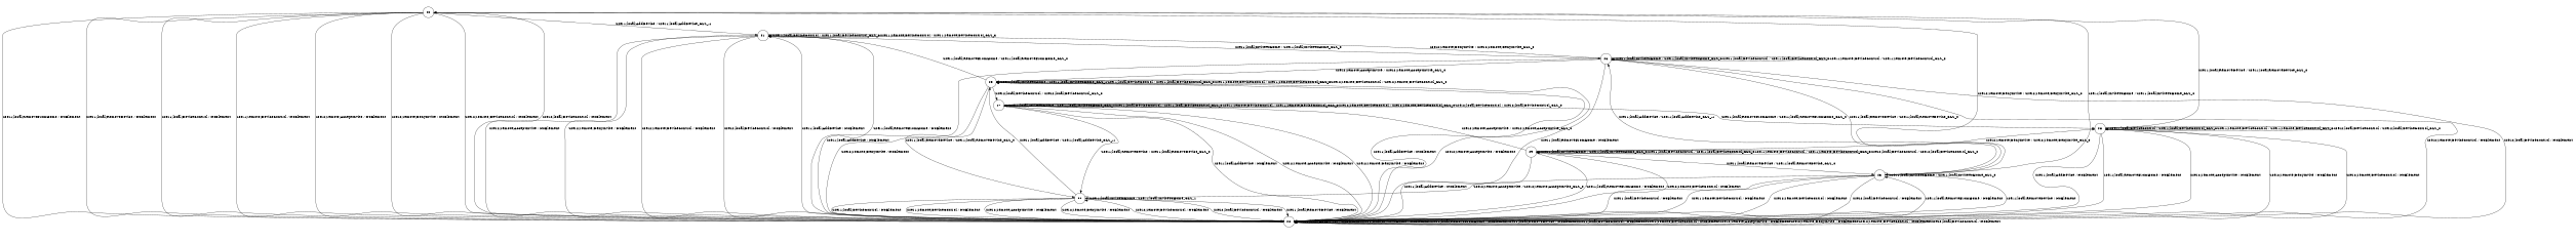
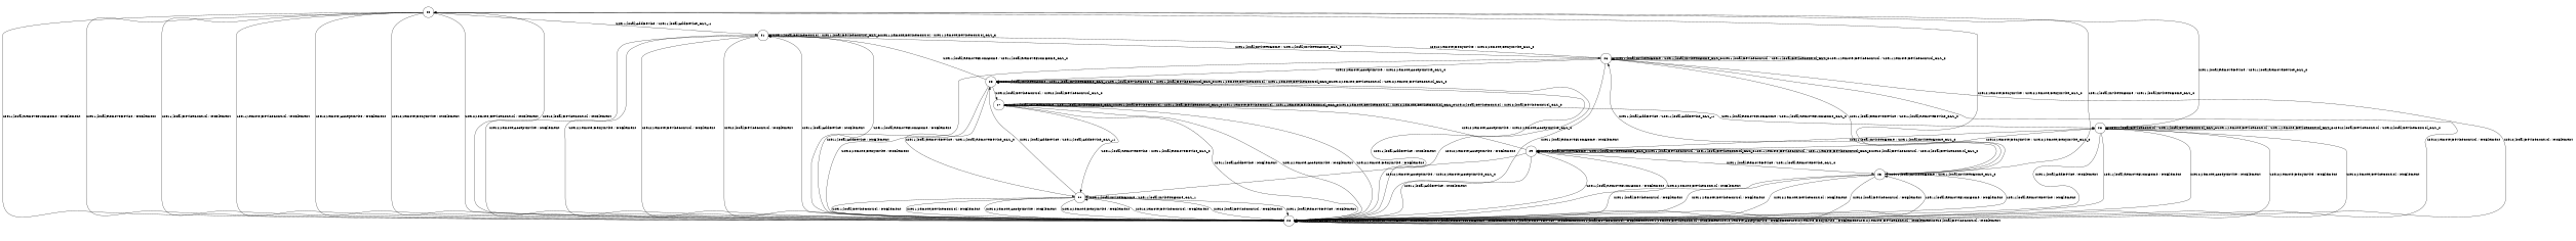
  digraph {
    node [shape=circle]
    n1 [label=s0]
    n2 [label=s1]
    n3 [label=s2]
    n4 [label=s3]
    n5 [label=s6]
    n6 [label=s4]
    n7 [label=s5]
    n8 [label=s7]
    n9 [label=s8]
    n10 [label=s9]
    n1 -> n2 [label="user1|local|AddDevice / user1|local|AddDevice_CLS_-1"]
    n1 -> n3 [label="user1|local|RemoveFromHome / NoElement"]
    n1 -> n3 [label="user1|local|RemoveDevice / NoElement"]
    n1 -> n3 [label="user1|local|DeviceControl / NoElement"]
    n1 -> n3 [label="user1|remote|DeviceControl / NoElement"]
    n1 -> n3 [label="user2|remote|AcceptInvite / NoElement"]
    n1 -> n3 [label="user2|remote|DenyInvite / NoElement"]
    n1 -> n3 [label="user2|remote|DeviceControl / NoElement"]
    n1 -> n3 [label="user2|local|DeviceControl / NoElement"]
    n1 -> n4 [label="user1|local|InviteToHome / user1|local|InviteToHome_CLS_0"]
    n2 -> n2 [label="user1|local|DeviceControl / user1|local|DeviceControl_CLS_0"]
    n2 -> n2 [label="user1|remote|DeviceControl / user1|remote|DeviceControl_CLS_3"]
    n2 -> n3 [label="user1|local|AddDevice / NoElement"]
    n2 -> n3 [label="user1|local|RemoveFromHome / NoElement"]
    n2 -> n3 [label="user2|remote|AcceptInvite / NoElement"]
    n2 -> n3 [label="user2|remote|DenyInvite / NoElement"]
    n2 -> n3 [label="user2|remote|DeviceControl / NoElement"]
    n2 -> n3 [label="user2|local|DeviceControl / NoElement"]
    n2 -> n5 [label="user1|local|InviteToHome / user1|local|InviteToHome_CLS_0"]
    n3 -> n3 [label="user1|local|AddDevice / NoElement"]
    n3 -> n3 [label="user1|local|InviteToHome / NoElement"]
    n3 -> n3 [label="user1|local|RemoveFromHome / NoElement"]
    n3 -> n3 [label="user1|local|RemoveDevice / NoElement"]
    n3 -> n3 [label="user1|local|DeviceControl / NoElement"]
    n3 -> n3 [label="user1|remote|DeviceControl / NoElement"]
    n3 -> n3 [label="user2|remote|AcceptInvite / NoElement"]
    n3 -> n3 [label="user2|remote|DenyInvite / NoElement"]
    n3 -> n3 [label="user2|remote|DeviceControl / NoElement"]
    n3 -> n3 [label="user2|local|DeviceControl / NoElement"]
    n4 -> n1 [label="user2|remote|DenyInvite / user2|remote|DenyInvite_CLS_0"]
    n4 -> n3 [label="user1|local|RemoveFromHome / NoElement"]
    n4 -> n3 [label="user1|local|RemoveDevice / NoElement"]
    n4 -> n3 [label="user1|local|DeviceControl / NoElement"]
    n4 -> n3 [label="user1|remote|DeviceControl / NoElement"]
    n4 -> n3 [label="user2|remote|DeviceControl / NoElement"]
    n4 -> n3 [label="user2|local|DeviceControl / NoElement"]
    n4 -> n4 [label="user1|local|InviteToHome / user1|local|InviteToHome_CLS_0"]
    n4 -> n5 [label="user1|local|AddDevice / user1|local|AddDevice_CLS_-1"]
-   n4 -> n6 [label="user2|remote|AcceptInvite / user2|remote|AcceptInvite_CLS_0"]
+   n10 -> n6 [label="user2|remote|AcceptInvite / user2|remote|AcceptInvite_CLS_0"]
    n5 -> n2 [label="user2|remote|DenyInvite / user2|remote|DenyInvite_CLS_0"]
    n5 -> n3 [label="user1|local|AddDevice / NoElement"]
    n5 -> n3 [label="user1|local|RemoveFromHome / NoElement"]
    n5 -> n3 [label="user2|remote|DeviceControl / NoElement"]
    n5 -> n3 [label="user2|local|DeviceControl / NoElement"]
    n5 -> n4 [label="user1|local|RemoveDevice / user1|local|RemoveDevice_CLS_0"]
    n5 -> n5 [label="user1|local|InviteToHome / user1|local|InviteToHome_CLS_0"]
    n5 -> n5 [label="user1|local|DeviceControl / user1|local|DeviceControl_CLS_0"]
    n5 -> n5 [label="user1|remote|DeviceControl / user1|remote|DeviceControl_CLS_3"]
    n5 -> n7 [label="user2|remote|AcceptInvite / user2|remote|AcceptInvite_CLS_0"]
    n6 -> n3 [label="user1|local|RemoveDevice / NoElement"]
    n6 -> n3 [label="user1|local|DeviceControl / NoElement"]
    n6 -> n3 [label="user1|remote|DeviceControl / NoElement"]
    n6 -> n3 [label="user2|remote|AcceptInvite / NoElement"]
    n6 -> n3 [label="user2|remote|DenyInvite / NoElement"]
    n6 -> n3 [label="user2|remote|DeviceControl / NoElement"]
    n6 -> n3 [label="user2|local|DeviceControl / NoElement"]
    n6 -> n6 [label="user1|local|InviteToHome / user1|local|InviteToHome_CLS_1"]
    n6 -> n7 [label="user1|local|AddDevice / user1|local|AddDevice_CLS_-1"]
    n7 -> n2 [label="user1|local|RemoveFromHome / user1|local|RemoveFromHome_CLS_0"]
    n7 -> n3 [label="user1|local|AddDevice / NoElement"]
    n7 -> n3 [label="user2|remote|AcceptInvite / NoElement"]
    n7 -> n3 [label="user2|remote|DenyInvite / NoElement"]
    n7 -> n6 [label="user1|local|RemoveDevice / user1|local|RemoveDevice_CLS_0"]
    n7 -> n7 [label="user1|local|InviteToHome / user1|local|InviteToHome_CLS_1"]
    n7 -> n7 [label="user1|local|DeviceControl / user1|local|DeviceControl_CLS_0"]
    n7 -> n7 [label="user1|remote|DeviceControl / user1|remote|DeviceControl_CLS_3"]
    n7 -> n7 [label="user2|remote|DeviceControl / user2|remote|DeviceControl_CLS_0"]
    n7 -> n8 [label="user2|local|DeviceControl / user2|local|DeviceControl_CLS_0"]
    n8 -> n3 [label="user1|local|AddDevice / NoElement"]
    n8 -> n3 [label="user2|remote|AcceptInvite / NoElement"]
    n8 -> n3 [label="user2|remote|DenyInvite / NoElement"]
    n8 -> n6 [label="user1|local|RemoveDevice / user1|local|RemoveDevice_CLS_0"]
    n8 -> n8 [label="user1|local|InviteToHome / user1|local|InviteToHome_CLS_1"]
    n8 -> n8 [label="user1|local|DeviceControl / user1|local|DeviceControl_CLS_0"]
    n8 -> n8 [label="user1|remote|DeviceControl / user1|remote|DeviceControl_CLS_3"]
    n8 -> n8 [label="user2|remote|DeviceControl / user2|remote|DeviceControl_CLS_0"]
    n8 -> n8 [label="user2|local|DeviceControl / user2|local|DeviceControl_CLS_0"]
    n8 -> n9 [label="user1|local|RemoveFromHome / user1|local|RemoveFromHome_CLS_0"]
    n9 -> n1 [label="user1|local|RemoveDevice / user1|local|RemoveDevice_CLS_0"]
    n9 -> n3 [label="user1|local|AddDevice / NoElement"]
    n9 -> n3 [label="user1|local|RemoveFromHome / NoElement"]
    n9 -> n3 [label="user2|remote|AcceptInvite / NoElement"]
    n9 -> n3 [label="user2|remote|DenyInvite / NoElement"]
    n9 -> n3 [label="user2|remote|DeviceControl / NoElement"]
    n9 -> n9 [label="user1|local|DeviceControl / user1|local|DeviceControl_CLS_0"]
    n9 -> n9 [label="user1|remote|DeviceControl / user1|remote|DeviceControl_CLS_3"]
    n9 -> n9 [label="user2|local|DeviceControl / user2|local|DeviceControl_CLS_0"]
+   n9 -> n10 [label="user1|local|InviteToHome / user1|local|InviteToHome_CLS_0"]
    n10 -> n3 [label="user1|local|AddDevice / NoElement"]
    n10 -> n3 [label="user1|local|RemoveFromHome / NoElement"]
    n10 -> n3 [label="user2|remote|DeviceControl / NoElement"]
    n10 -> n4 [label="user1|local|RemoveDevice / user1|local|RemoveDevice_CLS_0"]
    n10 -> n8 [label="user2|remote|AcceptInvite / user2|remote|AcceptInvite_CLS_0"]
    n10 -> n9 [label="user2|remote|DenyInvite / user2|remote|DenyInvite_CLS_0"]
    n10 -> n10 [label="user1|local|InviteToHome / user1|local|InviteToHome_CLS_0"]
    n10 -> n10 [label="user1|local|DeviceControl / user1|local|DeviceControl_CLS_0"]
    n10 -> n10 [label="user1|remote|DeviceControl / user1|remote|DeviceControl_CLS_3"]
    n10 -> n10 [label="user2|local|DeviceControl / user2|local|DeviceControl_CLS_0"]
  }
